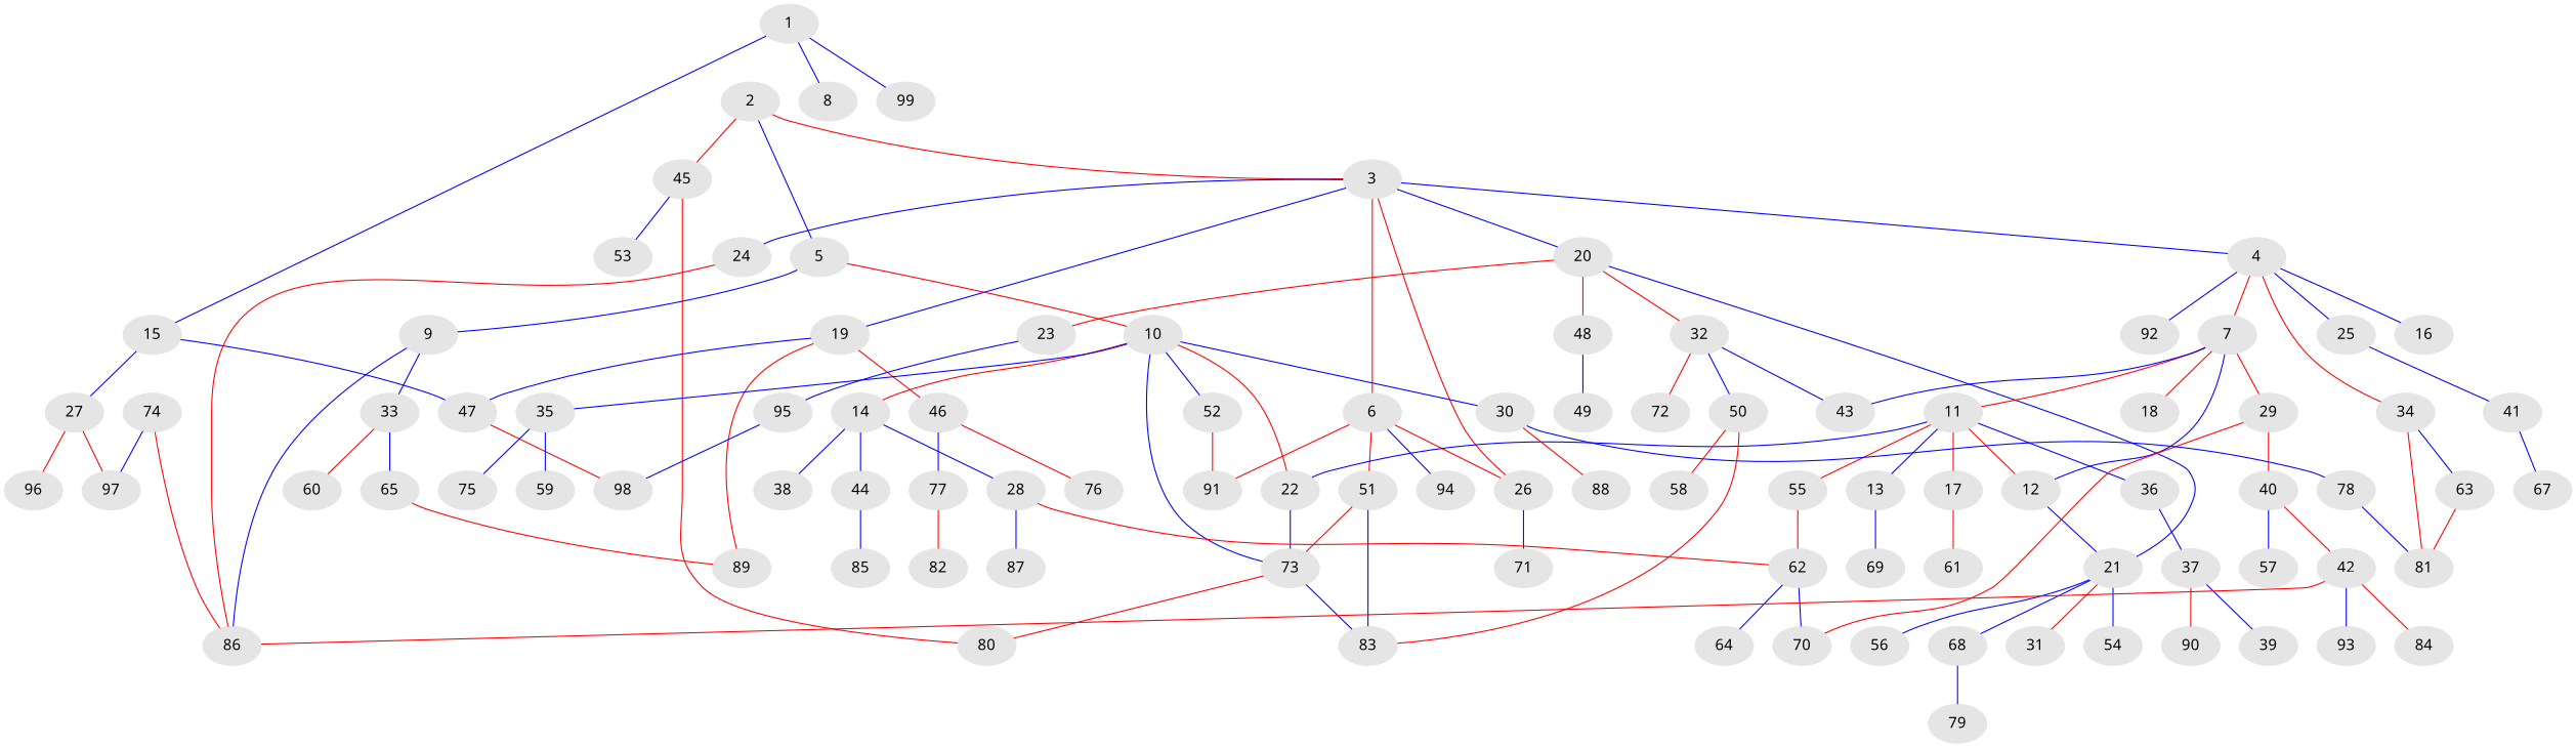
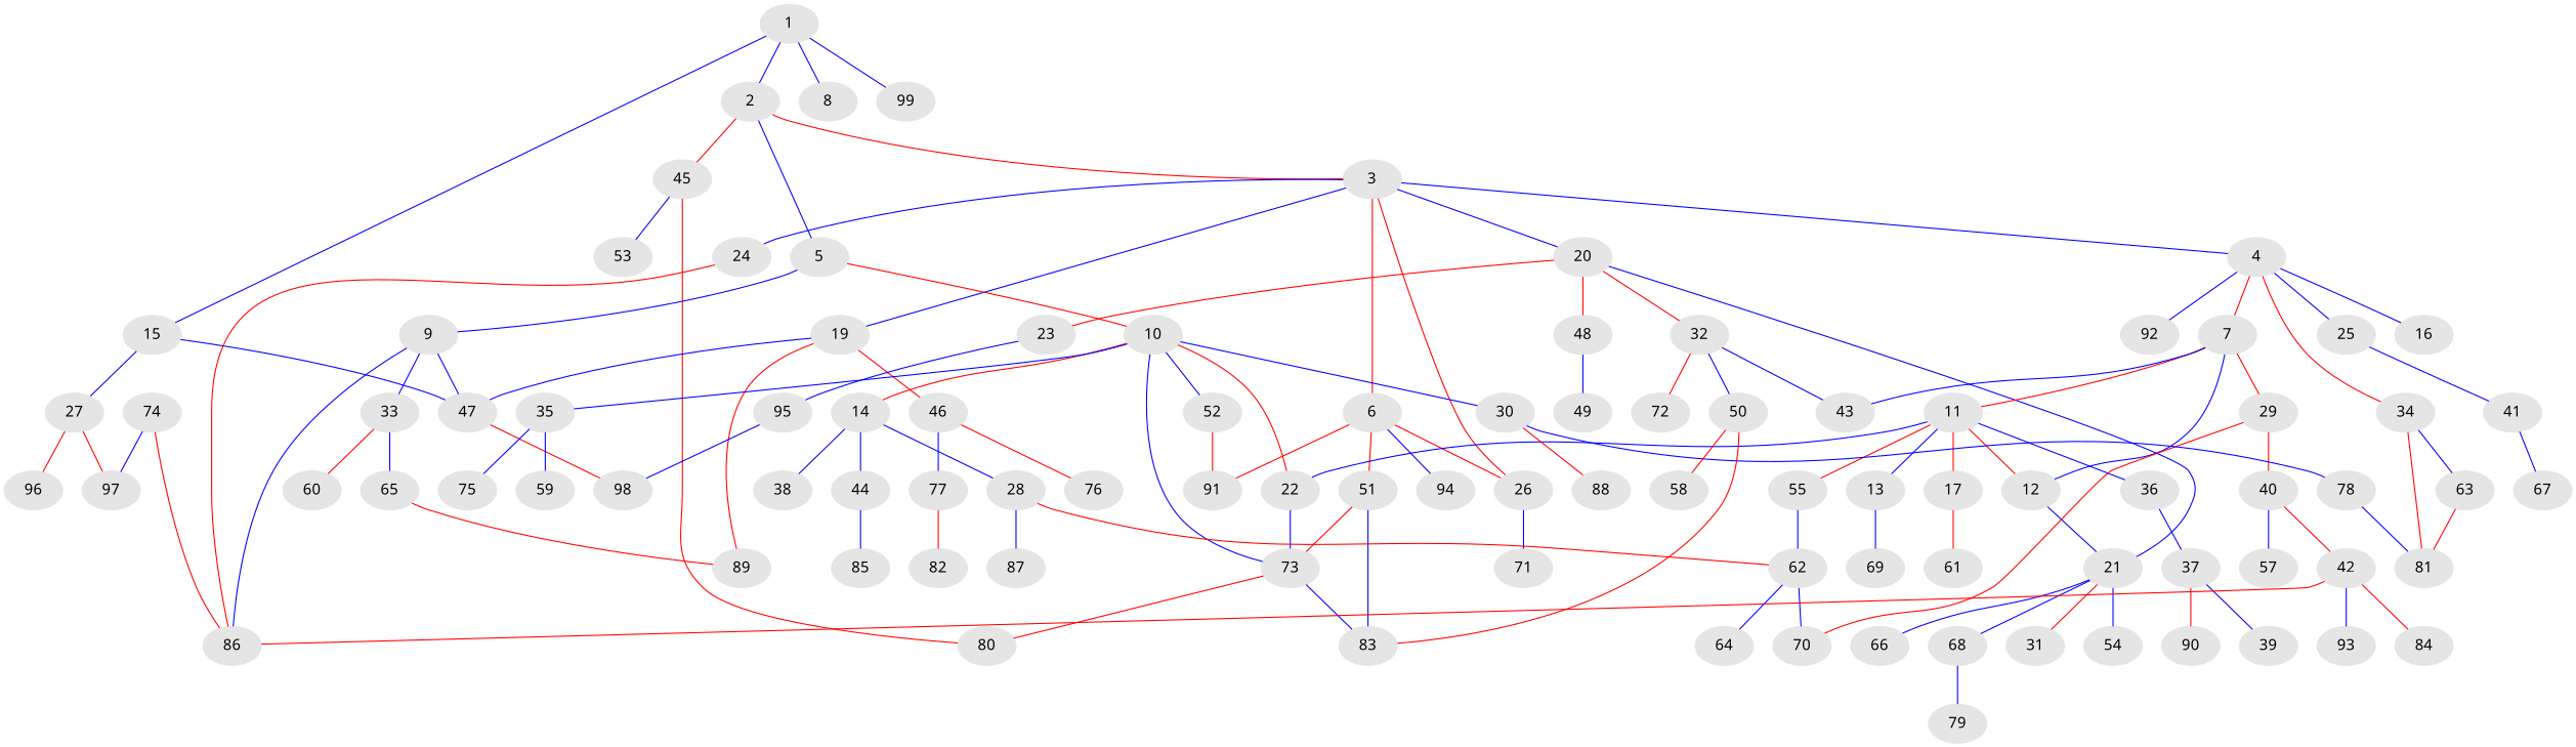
  graph {
    fontname="Noto Sans"
    node [color=gray90 fontname="Noto Sans" style=filled]
    edge [color=blue fontname="Noto Sans"]
    1
    2
    8
    15
    99
    3
    5
    45
    47
    27
    4
    6
    19
    20
    24
    26
    9
    10
    53
    80
    7
    16
    25
    34
    92
    51
    91
    94
    46
    89
    21
    23
    32
    48
    86
    71
    11
    12
-   18
    29
    43
    41
    63
    81
    33
    14
    22
    30
    35
    52
    73
    83
    13
    17
    36
    55
    40
    70
    60
    65
    98
    28
    38
    44
    78
    88
    59
    75
    69
    61
    37
    62
    31
    54
-   66 [label=56]
+   66
    68
    87
    85
    96
    97
    76
    77
    95
    50
    72
    49
    79
    67
    64
    42
    57
    58
    39
    90
    84
    93
    82
    74
+   1 -- 2
    1 -- 8
    1 -- 15
    1 -- 99
    2 -- 3 [color=red]
    2 -- 5
    2 -- 45 [color=red]
    15 -- 47
    15 -- 27
    3 -- 4
    3 -- 6 [color=red]
    3 -- 19
    3 -- 20
    3 -- 24
    3 -- 26 [color=red]
    5 -- 9
    5 -- 10 [color=red]
    45 -- 53
    45 -- 80 [color=red]
    47 -- 98 [color=red]
    27 -- 96 [color=red]
    27 -- 97 [color=red]
    4 -- 7 [color=red]
    4 -- 16
    4 -- 25
    4 -- 34 [color=red]
    4 -- 92
    6 -- 26 [color=red]
    6 -- 51 [color=red]
    6 -- 91 [color=red]
    6 -- 94
    19 -- 47
    19 -- 46 [color=red]
    19 -- 89 [color=red]
    20 -- 21
    20 -- 23 [color=red]
    20 -- 32 [color=red]
    20 -- 48 [color=red]
    24 -- 86 [color=red]
    26 -- 71
+   9 -- 47
    9 -- 86
    9 -- 33
    10 -- 14 [color=red]
    10 -- 22 [color=red]
    10 -- 30
    10 -- 35
    10 -- 52
    10 -- 73
    7 -- 11 [color=red]
    7 -- 12
-   7 -- 18 [color=red]
    7 -- 29 [color=red]
    7 -- 43
    25 -- 41
    34 -- 63
    34 -- 81 [color=red]
    51 -- 73 [color=red]
    51 -- 83
    46 -- 76 [color=red]
    46 -- 77
    21 -- 31 [color=red]
    21 -- 54
    21 -- 66
    21 -- 68
    23 -- 95
    32 -- 43
    32 -- 50
    32 -- 72 [color=red]
    48 -- 49
    11 -- 12 [color=red]
    11 -- 22
    11 -- 13
    11 -- 17 [color=red]
    11 -- 36
    11 -- 55 [color=red]
    12 -- 21
    29 -- 40 [color=red]
    29 -- 70 [color=red]
    41 -- 67
    63 -- 81 [color=red]
    33 -- 60 [color=red]
    33 -- 65
    14 -- 28
    14 -- 38
    14 -- 44
    22 -- 73
    30 -- 78
    30 -- 88 [color=red]
    35 -- 59
    35 -- 75
    52 -- 91 [color=red]
    73 -- 80 [color=red]
    73 -- 83
    13 -- 69
    17 -- 61 [color=red]
    36 -- 37
-   55 -- 62 [color=red]
+   55 -- 62
    40 -- 42 [color=red]
    40 -- 57
    65 -- 89 [color=red]
    28 -- 62 [color=red]
    28 -- 87
    44 -- 85
    78 -- 81
    37 -- 39
    37 -- 90 [color=red]
    62 -- 70
    62 -- 64
    68 -- 79
    77 -- 82 [color=red]
    95 -- 98
    50 -- 83 [color=red]
    50 -- 58 [color=red]
    42 -- 86 [color=red]
    42 -- 84 [color=red]
    42 -- 93
    74 -- 86 [color=red]
    74 -- 97
  }
